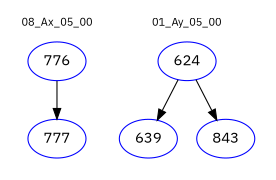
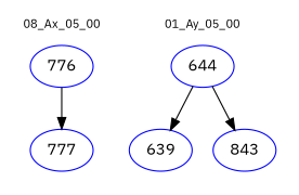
  digraph {
    fontname="IBM Plex Sans"
    node [color=blue fontname="IBM Plex Sans"]
    edge [color=black fontname="IBM Plex Sans"]
    n1 [label=776]
    n2 [label=777]
-   n3 [label=624]
+   n3 [label=644]
    n4 [label=639]
    n5 [label=843]
    subgraph cluster_1 {
      color=white
      fontsize=10
      label="08_Ax_05_00"
      n1
      n2
    }
    subgraph cluster_2 {
      color=white
      fontsize=10
      label="01_Ay_05_00"
      n3
      n4
      n5
    }
    n1 -> n2
    n3 -> n4
    n3 -> n5
  }
